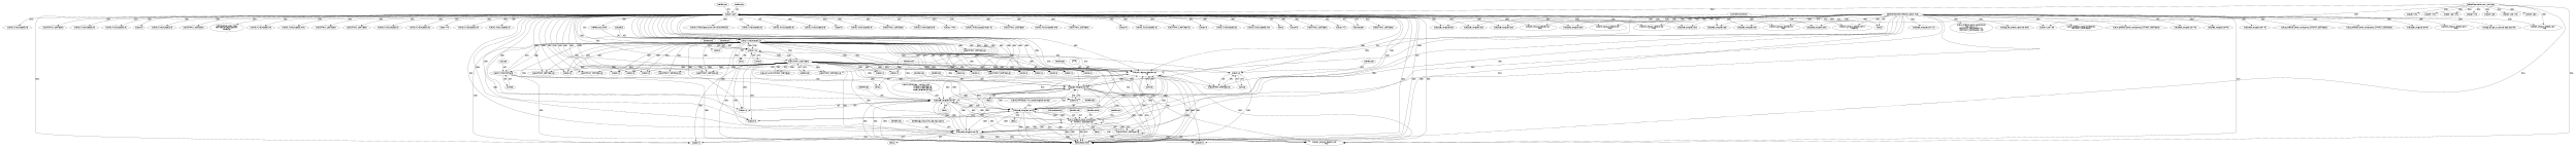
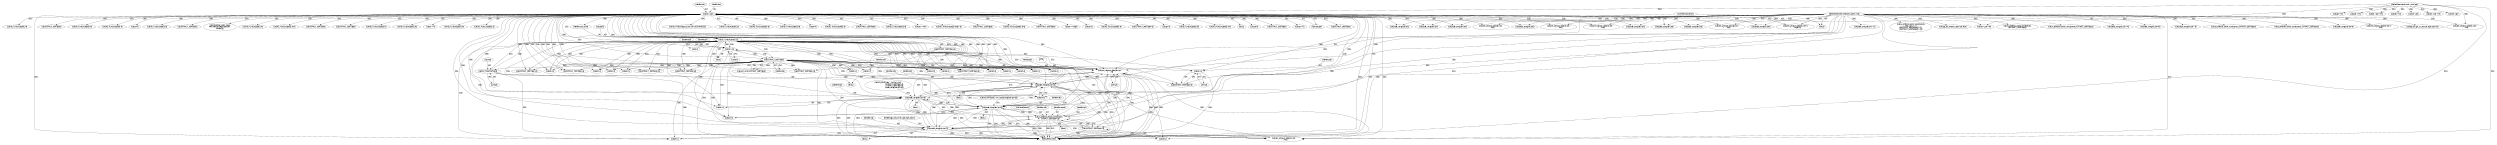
  digraph {
    fontname="Liberation Sans"
    node [fontname="Liberation Sans"]
    edge [fontname="Liberation Sans"]
    n1 [label="(Call,tptr+2)"]
    n2 [label="(MethodReturn,RET)"]
    n3 [label="(Call,EXTRACT_16BITS(tptr+2))"]
    n4 [label="(Literal,2)"]
    n5 [label="(Call,ND_TCHECK2(tptr[0], 2))"]
    n6 [label="(Call,tptr +=8)"]
    n7 [label="(Call,print_unknown_data(ndo, tptr, \"\n\t      \", 8))"]
    n8 [label="(Call,ipaddr_string(ndo, tptr+2))"]
    n9 [label="(Call,ipaddr_string(ndo, tptr+4))"]
    n10 [label="(Call,ipaddr_string(ndo, tptr+2))"]
    n11 [label="(Call,ipaddr_string(ndo, tptr+2))"]
    n12 [label="(Call,EXTRACT_16BITS(tptr))"]
    n13 [label="(Call,EXTRACT_32BITS(tptr+2))"]
    n14 [label="(Call,ND_TCHECK2(*tptr,8))"]
    n15 [label="(Call,tptr+2)"]
    n16 [label="(Call,EXTRACT_16BITS(tptr+2))"]
    n17 [label="(Call,tptr+6)"]
    n18 [label="(Literal,2)"]
    n19 [label="(Call,tptr+2)"]
    n20 [label="(Call,tptr+6)"]
    n21 [label="(Call,EXTRACT_16BITS(tptr+6))"]
    n22 [label="(Call,EXTRACT_32BITS(tptr+2))"]
    n23 [label="(Call,EXTRACT_16BITS(tptr+4))"]
    n24 [label="(Call,EXTRACT_72BITS(tptr+4))"]
    n25 [label="(Block,)"]
    n26 [label="(Call,tptr+4)"]
    n27 [label="(Call,tptr+2)"]
    n28 [label="(Call,tptr+4)"]
    n29 [label="(Call,tptr+2)"]
    n30 [label="(Call,tptr+6)"]
    n31 [label="(Call,tptr+2)"]
    n32 [label="(Call,tptr+3)"]
    n33 [label="(Call,tptr+2)"]
    n34 [label="(Call,tptr+7)"]
    n35 [label="(Call,tptr+2)"]
    n36 [label="(Call,tptr+6)"]
    n37 [label="(Call,EXTRACT_16BITS(tptr+6))"]
    n38 [label="(Call,tptr+2)"]
    n39 [label="(Call,tptr+6)"]
    n40 [label="(Call,tptr+4)"]
    n41 [label="(Literal,8)"]
    n42 [label="(Call,as_printf(ndo, astostr, sizeof(astostr),\n\t\t\t    EXTRACT_32BITS(tptr+2)))"]
    n43 [label="(Call,print_unknown_data(ndo, pptr, \"\n\t    \", len))"]
    n44 [label="(Literal,8)"]
    n45 [label="(Block,)"]
    n46 [label="(Block,)"]
    n47 [label="(Block,)"]
    n48 [label="(Block,)"]
    n49 [label="(Block,)"]
    n50 [label="(Call,extd_comm=EXTRACT_16BITS(tptr))"]
    n51 [label="(Identifier,tptr)"]
    n52 [label="(Literal,8)"]
    n53 [label="(Block,)"]
    n54 [label="(MethodParameterIn,netdissect_options *ndo)"]
    n55 [label="(Call,ipaddr_string(ndo, tptr))"]
    n56 [label="(Call,print_unknown_data(ndo, pptr, \"\n\t    \", len))"]
    n57 [label="(Call,ipaddr_string(ndo, tptr))"]
    n58 [label="(Call,ipaddr_string(ndo, tptr))"]
    n59 [label="(Call,ipaddr_string(ndo, tptr))"]
    n60 [label="(Call,print_unknown_data(ndo, tptr, \"\n\t    \", tlen))"]
    n61 [label="(Call,as_printf(ndo, astostr, sizeof(astostr), EXTRACT_16BITS(tptr)))"]
    n62 [label="(Call,ipaddr_string(ndo, tptr + 4))"]
    n63 [label="(Call,ipaddr_string(ndo, tptr+4))"]
    n64 [label="(Call,print_unknown_data(ndo, tptr, \"\n\t      \", tlen))"]
    n65 [label="(Call,print_unknown_data(ndo, tptr, \"\n\t    \", tlen))"]
    n66 [label="(Call,ipaddr_string(ndo, tptr))"]
    n67 [label="(Call,ipaddr_string(ndo, tptr + 4))"]
    n68 [label="(Call,ipaddr_string(ndo, tptr))"]
    n69 [label="(Call,as_printf(ndo, astostr, sizeof(astostr), EXTRACT_32BITS(tptr)))"]
    n70 [label="(Call,as_printf(ndo, astostr, sizeof(astostr), EXTRACT_32BITS(tptr)))"]
    n71 [label="(Call,ipaddr_string(ndo, tptr+4))"]
    n72 [label="(Call,print_unknown_data(ndo, tptr, \"\n\t    \", tlen))"]
    n73 [label="(Call,print_unknown_data(ndo, tptr-3, \"\n\t    \", tlen))"]
    n74 [label="(Call,bgp_attr_get_as_size(ndo, atype, pptr, len))"]
    n75 [label="(Call,ipaddr_string(ndo, tptr))"]
    n76 [label="(Call,print_unknown_data(ndo, tptr+3,\"\n\t      \", length-3))"]
    n77 [label="(Call,ipaddr_string(ndo, tptr + 2))"]
    n78 [label="(Call,as_printf(ndo, astostr, sizeof(astostr),\n\t\t\t\tas_size == 2 ?\n\t\t\t\tEXTRACT_16BITS(&tptr[2 + i]) :\n\t\t\t\tEXTRACT_32BITS(&tptr[2 + i])))"]
    n79 [label="(Call,bgp_attr_print(ndo, atype, tptr, alen))"]
    n80 [label="(Call,as_printf(ndo, astostr, sizeof(astostr),\n\t\t\tEXTRACT_32BITS(tptr)))"]
    n81 [label="(Call,ipaddr_string(ndo, tptr))"]
    1000125
    n83 [label="(Call,tptr = pptr)"]
    n84 [label="(Call,ND_TCHECK2(tptr[0], BGP_MP_NLRI_MINSIZE))"]
    n85 [label="(Call,ND_TCHECK2(tptr[0], 3))"]
    n86 [label="(Call,ND_TCHECK2(tptr[3], 8))"]
    n87 [label="(Call,ND_TCHECK2(tptr[0], 8))"]
    n88 [label="(Call,tptr+3)"]
    n89 [label="(Call,ND_TCHECK2(tptr[0], 4))"]
    n90 [label="(Call,EXTRACT_32BITS(tptr))"]
    n91 [label="(Call,ND_TCHECK2(tptr[0], 8))"]
    n92 [label="(Call,tptr += tlen)"]
    n93 [label="(Call,ND_TCHECK2(tptr[3], length - 3))"]
    n94 [label="(Call,EXTRACT_32BITS(tptr))"]
    n95 [label="(Call,ND_TCHECK2(tptr[0], tlen))"]
    n96 [label="(Call,EXTRACT_32BITS(tptr))"]
    n97 [label="(Call,tptr < pptr + len)"]
+   n98 [label="(Call,tptr += length)"]
    n99 [label="(Call,tptr+1)"]
    n100 [label="(Call,ND_TCHECK2(tptr[0], 4))"]
    n101 [label="(Call,EXTRACT_24BITS(tptr+2))"]
    n102 [label="(Call,tptr+1)"]
    n103 [label="(Call,ND_TCHECK2(tptr[0], 8))"]
    n104 [label="(Call,ND_TCHECK2(tptr[0], len))"]
    n105 [label="(Block,)"]
    n106 [label="(Call,tptr+2)"]
    n107 [label="(Call,EXTRACT_32BITS(tptr))"]
    n108 [label="(Call,tptr +=5)"]
    n109 [label="(Typecode,pptr)"]
    n110 [label="(Call,EXTRACT_16BITS(tptr))"]
    n111 [label="(Call,ND_TCHECK2(tptr[0], 4))"]
    n112 [label="(Call,EXTRACT_16BITS(tptr+3))"]
    n113 [label="(Call,EXTRACT_16BITS(tptr))"]
    n114 [label="(Call,ND_TCHECK2(tptr[0], 4))"]
    n115 [label="(Call,ND_TCHECK2(tptr[0], 4))"]
    n116 [label="(Call,tptr-5)"]
    n117 [label="(Call,ND_TCHECK2(tptr[0], 5))"]
    n118 [label="(Call,EXTRACT_16BITS(tptr))"]
    n119 [label="(Call,tok2str(bgp_origin_values,\n\t\t\t\t\t\t\"Unknown Origin Typecode\",\n\t\t\t\t\t\ttptr[0]))"]
    n120 [label="(Call,ND_TCHECK2(tptr[0], 4))"]
    n121 [label="(Call,ND_TCHECK2(tptr[0], tlen))"]
    n122 [label="(Call,EXTRACT_32BITS(tptr))"]
    n123 [label="(Call,EXTRACT_32BITS(tptr))"]
    n124 [label="(Call,ND_TCHECK2(tptr[0], 8))"]
    n125 [label="(Call,ND_TCHECK2(tptr[0], 8))"]
    n126 [label="(Call,tptr +=4)"]
    n127 [label="(Call,ND_TCHECK2(tptr[0], 4))"]
    n128 [label="(Call,ND_TCHECK2(tptr[0], 3))"]
    n129 [label="(Identifier,extd_comm)"]
    n130 [label="(MethodParameterIn,const u_char *pptr)"]
    n131 [label="(Call,pptr + len)"]
    n132 [label="(Call,pptr + len)"]
    n133 [label="(Call,tptr = pptr + len)"]
    n134 [label="(Call,pptr + len)"]
    n135 [label="(Call,tptr - pptr)"]
    n136 [label="(Call,tptr = pptr + len)"]
    n137 [label="(Call,tptr - pptr)"]
    n138 [label="(Call,ND_PRINT((ndo, \": %u:%u (= %s)\",\n                               EXTRACT_16BITS(tptr+2),\n                               EXTRACT_32BITS(tptr+4),\n                               ipaddr_string(ndo, tptr+4))))"]
    n139 [label="(Literal,\"\n\t      \")"]
    n140 [label="(Identifier,ndo)"]
    n141 [label="(Call,*tptr)"]
    n142 [label="(Identifier,ndo)"]
    n143 [label="(Identifier,tptr)"]
    n144 [label="(Call,sizeof(astostr))"]
    n145 [label="(Identifier,tptr)"]
    n146 [label="(Identifier,tptr)"]
    n147 [label="(Identifier,tlen)"]
    n148 [label="(Identifier,ndo)"]
    n149 [label="(Identifier,bgp_extd_comm_ospf_rtype_values)"]
    n150 [label="(Identifier,ndo)"]
    n151 [label="(Identifier,ndo)"]
    n152 [label="(ControlStructure,break;)"]
    n153 [label="(Identifier,ndo)"]
    n154 [label="(Call,ND_PRINT((ndo, \"%s\", ipaddr_string(ndo, tptr+2))))"]
    n155 [label="(Identifier,tptr)"]
    n156 [label="(Identifier,astostr)"]
    n157 [label="(Identifier,tptr)"]
    n158 [label="(Identifier,tptr)"]
    n159 [label="(Call,tptr[0])"]
    n160 [label="(Identifier,tlen)"]
    n1 -> n2 [label="DDG: "]
    n1 -> n3 [label="AST: "]
    n1 -> n4 [label="CFG: "]
    n3 -> n1 [label="CFG: "]
    n4 -> n1 [label="AST: "]
    n5 -> n1 [label="DDG: "]
    n5 -> n2 [label="DDG: "]
    n5 -> n2 [label="DDG: "]
    n5 -> n3 [label="DDG: "]
    n5 -> n6 [label="DDG: "]
    n5 -> n7 [label="DDG: "]
    n5 -> n8 [label="DDG: "]
    n5 -> n9 [label="DDG: "]
    n5 -> n10 [label="DDG: "]
    n5 -> n11 [label="DDG: "]
    n5 -> n12 [label="DDG: "]
    n5 -> n13 [label="DDG: "]
    n5 -> n14 [label="DDG: "]
    n5 -> n15 [label="DDG: "]
    n5 -> n16 [label="DDG: "]
    n5 -> n17 [label="DDG: "]
    n5 -> n18 [label="CFG: "]
    n5 -> n19 [label="DDG: "]
    n5 -> n20 [label="DDG: "]
    n5 -> n21 [label="DDG: "]
    n5 -> n22 [label="DDG: "]
    n5 -> n23 [label="DDG: "]
    n5 -> n24 [label="DDG: "]
    n5 -> n25 [label="AST: "]
    n5 -> n26 [label="DDG: "]
    n5 -> n27 [label="DDG: "]
    n5 -> n28 [label="DDG: "]
    n5 -> n29 [label="DDG: "]
    n5 -> n30 [label="DDG: "]
    n5 -> n31 [label="DDG: "]
    n5 -> n32 [label="DDG: "]
    n5 -> n33 [label="DDG: "]
    n5 -> n34 [label="DDG: "]
    n5 -> n35 [label="DDG: "]
    n5 -> n36 [label="DDG: "]
    n5 -> n37 [label="DDG: "]
    n5 -> n38 [label="DDG: "]
    n5 -> n39 [label="DDG: "]
    n5 -> n40 [label="DDG: "]
    n6 -> n2 [label="DDG: "]
    n6 -> n5 [label="DDG: "]
    n6 -> n12 [label="DDG: "]
    n6 -> n25 [label="AST: "]
    n6 -> n41 [label="CFG: "]
    n7 -> n2 [label="DDG: "]
    n7 -> n2 [label="DDG: "]
    n7 -> n2 [label="DDG: "]
    n7 -> n6 [label="DDG: "]
    n7 -> n8 [label="DDG: "]
    n7 -> n9 [label="DDG: "]
    n7 -> n10 [label="DDG: "]
    n7 -> n11 [label="DDG: "]
    n7 -> n42 [label="DDG: "]
    n7 -> n43 [label="DDG: "]
    n7 -> n44 [label="CFG: "]
    n7 -> n45 [label="AST: "]
    n8 -> n2 [label="DDG: "]
    n8 -> n2 [label="DDG: "]
    n8 -> n2 [label="DDG: "]
    n8 -> n7 [label="DDG: "]
    n8 -> n9 [label="DDG: "]
    n8 -> n10 [label="DDG: "]
    n8 -> n11 [label="DDG: "]
    n8 -> n29 [label="CFG: "]
    n8 -> n42 [label="DDG: "]
    n8 -> n43 [label="DDG: "]
    n8 -> n46 [label="AST: "]
    n9 -> n2 [label="DDG: "]
    n9 -> n2 [label="DDG: "]
    n9 -> n2 [label="DDG: "]
    n9 -> n7 [label="DDG: "]
    n9 -> n8 [label="DDG: "]
    n9 -> n10 [label="DDG: "]
    n9 -> n11 [label="DDG: "]
    n9 -> n28 [label="CFG: "]
    n9 -> n42 [label="DDG: "]
    n9 -> n43 [label="DDG: "]
    n9 -> n47 [label="AST: "]
    n10 -> n2 [label="DDG: "]
    n10 -> n2 [label="DDG: "]
    n10 -> n2 [label="DDG: "]
    n10 -> n7 [label="DDG: "]
    n10 -> n8 [label="DDG: "]
    n10 -> n9 [label="DDG: "]
    n10 -> n11 [label="DDG: "]
    n10 -> n31 [label="CFG: "]
    n10 -> n42 [label="DDG: "]
    n10 -> n43 [label="DDG: "]
    n10 -> n48 [label="AST: "]
    n11 -> n2 [label="DDG: "]
    n11 -> n2 [label="DDG: "]
    n11 -> n2 [label="DDG: "]
    n11 -> n7 [label="DDG: "]
    n11 -> n8 [label="DDG: "]
    n11 -> n9 [label="DDG: "]
    n11 -> n10 [label="DDG: "]
    n11 -> n35 [label="CFG: "]
    n11 -> n42 [label="DDG: "]
    n11 -> n43 [label="DDG: "]
    n11 -> n49 [label="AST: "]
    n12 -> n1 [label="DDG: "]
    n12 -> n3 [label="DDG: "]
    n12 -> n6 [label="DDG: "]
    n12 -> n7 [label="DDG: "]
    n12 -> n8 [label="DDG: "]
    n12 -> n9 [label="DDG: "]
    n12 -> n10 [label="DDG: "]
    n12 -> n11 [label="DDG: "]
    n12 -> n13 [label="DDG: "]
    n12 -> n15 [label="DDG: "]
    n12 -> n16 [label="DDG: "]
    n12 -> n17 [label="DDG: "]
    n12 -> n19 [label="DDG: "]
    n12 -> n20 [label="DDG: "]
    n12 -> n21 [label="DDG: "]
    n12 -> n22 [label="DDG: "]
    n12 -> n23 [label="DDG: "]
    n12 -> n24 [label="DDG: "]
    n12 -> n26 [label="DDG: "]
    n12 -> n27 [label="DDG: "]
    n12 -> n28 [label="DDG: "]
    n12 -> n29 [label="DDG: "]
    n12 -> n30 [label="DDG: "]
    n12 -> n31 [label="DDG: "]
    n12 -> n32 [label="DDG: "]
    n12 -> n33 [label="DDG: "]
    n12 -> n34 [label="DDG: "]
    n12 -> n35 [label="DDG: "]
    n12 -> n36 [label="DDG: "]
    n12 -> n37 [label="DDG: "]
    n12 -> n38 [label="DDG: "]
    n12 -> n39 [label="DDG: "]
    n12 -> n40 [label="DDG: "]
    n12 -> n50 [label="AST: "]
    n12 -> n50 [label="DDG: "]
    n12 -> n51 [label="CFG: "]
    n13 -> n2 [label="DDG: "]
    n13 -> n33 [label="CFG: "]
    n13 -> n42 [label="AST: "]
    n13 -> n42 [label="DDG: "]
    n14 -> n2 [label="DDG: "]
    n14 -> n2 [label="DDG: "]
    n14 -> n5 [label="DDG: "]
    n14 -> n45 [label="AST: "]
    n14 -> n52 [label="CFG: "]
    n18 -> n5 [label="AST: "]
    n28 -> n9 [label="AST: "]
    n29 -> n8 [label="AST: "]
    n31 -> n10 [label="AST: "]
    n33 -> n13 [label="AST: "]
    n35 -> n11 [label="AST: "]
    n41 -> n6 [label="AST: "]
    n42 -> n2 [label="DDG: "]
    n42 -> n2 [label="DDG: "]
    n42 -> n2 [label="DDG: "]
    n42 -> n2 [label="DDG: "]
    n42 -> n7 [label="DDG: "]
    n42 -> n8 [label="DDG: "]
    n42 -> n9 [label="DDG: "]
    n42 -> n10 [label="DDG: "]
    n42 -> n11 [label="DDG: "]
    n42 -> n13 [label="CFG: "]
    n42 -> n43 [label="DDG: "]
    n42 -> n53 [label="AST: "]
    n44 -> n7 [label="AST: "]
    n50 -> n12 [label="CFG: "]
    n51 -> n12 [label="AST: "]
    n52 -> n14 [label="AST: "]
    n54 -> n2 [label="DDG: "]
    n54 -> n7 [label="DDG: "]
    n54 -> n8 [label="DDG: "]
    n54 -> n9 [label="DDG: "]
    n54 -> n10 [label="DDG: "]
    n54 -> n11 [label="DDG: "]
    n54 -> n42 [label="DDG: "]
    n54 -> n43 [label="DDG: "]
    n54 -> n55 [label="DDG: "]
    n54 -> n56 [label="DDG: "]
    n54 -> n57 [label="DDG: "]
    n54 -> n58 [label="DDG: "]
    n54 -> n59 [label="DDG: "]
    n54 -> n60 [label="DDG: "]
    n54 -> n61 [label="DDG: "]
    n54 -> n62 [label="DDG: "]
    n54 -> n63 [label="DDG: "]
    n54 -> n64 [label="DDG: "]
    n54 -> n65 [label="DDG: "]
    n54 -> n66 [label="DDG: "]
    n54 -> n67 [label="DDG: "]
    n54 -> n68 [label="DDG: "]
    n54 -> n69 [label="DDG: "]
    n54 -> n70 [label="DDG: "]
    n54 -> n71 [label="DDG: "]
    n54 -> n72 [label="DDG: "]
    n54 -> n73 [label="DDG: "]
    n54 -> n74 [label="DDG: "]
    n54 -> n75 [label="DDG: "]
    n54 -> n76 [label="DDG: "]
    n54 -> n77 [label="DDG: "]
    n54 -> n78 [label="DDG: "]
    n54 -> n79 [label="DDG: "]
    n54 -> n80 [label="DDG: "]
    n54 -> n81 [label="DDG: "]
    n54 -> 1000125 [label="AST: "]
    n83 -> n1 [label="DDG: "]
    n83 -> n2 [label="DDG: "]
    n83 -> n2 [label="DDG: "]
    n83 -> n3 [label="DDG: "]
    n83 -> n5 [label="DDG: "]
    n83 -> n6 [label="DDG: "]
    n83 -> n7 [label="DDG: "]
    n83 -> n8 [label="DDG: "]
    n83 -> n9 [label="DDG: "]
    n83 -> n10 [label="DDG: "]
    n83 -> n11 [label="DDG: "]
    n83 -> n12 [label="DDG: "]
    n83 -> n13 [label="DDG: "]
    n83 -> n15 [label="DDG: "]
    n83 -> n16 [label="DDG: "]
    n83 -> n17 [label="DDG: "]
    n83 -> n19 [label="DDG: "]
    n83 -> n20 [label="DDG: "]
    n83 -> n21 [label="DDG: "]
    n83 -> n22 [label="DDG: "]
    n83 -> n23 [label="DDG: "]
    n83 -> n24 [label="DDG: "]
    n83 -> n26 [label="DDG: "]
    n83 -> n28 [label="DDG: "]
    n83 -> n29 [label="DDG: "]
    n83 -> n30 [label="DDG: "]
    n83 -> n31 [label="DDG: "]
    n83 -> n32 [label="DDG: "]
    n83 -> n33 [label="DDG: "]
    n83 -> n35 [label="DDG: "]
    n83 -> n36 [label="DDG: "]
    n83 -> n37 [label="DDG: "]
    n83 -> n38 [label="DDG: "]
    n83 -> n39 [label="DDG: "]
    n83 -> n40 [label="DDG: "]
    n83 -> n55 [label="DDG: "]
    n83 -> n57 [label="DDG: "]
    n83 -> n58 [label="DDG: "]
    n83 -> n59 [label="DDG: "]
    n83 -> n60 [label="DDG: "]
    n83 -> n64 [label="DDG: "]
    n83 -> n65 [label="DDG: "]
    n83 -> n66 [label="DDG: "]
    n83 -> n68 [label="DDG: "]
    n83 -> n72 [label="DDG: "]
    n83 -> n75 [label="DDG: "]
    n83 -> n76 [label="DDG: "]
    n83 -> n81 [label="DDG: "]
    n83 -> n84 [label="DDG: "]
    n83 -> n85 [label="DDG: "]
    n83 -> n86 [label="AST: "]
    n83 -> n87 [label="DDG: "]
    n83 -> n88 [label="DDG: "]
    n83 -> n89 [label="DDG: "]
    n83 -> n90 [label="DDG: "]
    n83 -> n91 [label="DDG: "]
    n83 -> n92 [label="DDG: "]
    n83 -> n93 [label="DDG: "]
    n83 -> n94 [label="DDG: "]
    n83 -> n95 [label="DDG: "]
    n83 -> n96 [label="DDG: "]
    n83 -> n97 [label="DDG: "]
+   n83 -> n98 [label="DDG: "]
    n83 -> n99 [label="DDG: "]
    n83 -> n100 [label="DDG: "]
    n83 -> n101 [label="DDG: "]
    n83 -> n102 [label="DDG: "]
    n83 -> n103 [label="DDG: "]
    n83 -> n104 [label="DDG: "]
    n83 -> n105 [label="AST: "]
    n83 -> n106 [label="DDG: "]
    n83 -> n107 [label="DDG: "]
    n83 -> n108 [label="DDG: "]
    n83 -> n109 [label="CFG: "]
    n83 -> n110 [label="DDG: "]
    n83 -> n111 [label="DDG: "]
-   n5 -> n112 [label="DDG: "]
+   n83 -> n112 [label="DDG: "]
    n83 -> n113 [label="DDG: "]
    n83 -> n114 [label="DDG: "]
    n83 -> n115 [label="DDG: "]
    n83 -> n116 [label="DDG: "]
    n83 -> n117 [label="DDG: "]
    n83 -> n118 [label="DDG: "]
    n83 -> n119 [label="DDG: "]
    n83 -> n120 [label="DDG: "]
    n83 -> n121 [label="DDG: "]
    n83 -> n122 [label="DDG: "]
    n83 -> n123 [label="DDG: "]
    n83 -> n124 [label="DDG: "]
    n83 -> n125 [label="DDG: "]
    n83 -> n126 [label="DDG: "]
    n83 -> n127 [label="DDG: "]
    n83 -> n128 [label="DDG: "]
    n83 -> n129 [label="DDG: "]
    n109 -> n83 [label="AST: "]
    n129 -> n5 [label="CFG: "]
    n130 -> n2 [label="DDG: "]
    n130 -> n43 [label="DDG: "]
    n130 -> n56 [label="DDG: "]
    n130 -> n83 [label="DDG: "]
    n130 -> n97 [label="DDG: "]
    n130 -> n131 [label="DDG: "]
    n130 -> n132 [label="DDG: "]
    n130 -> n133 [label="DDG: "]
    n130 -> n134 [label="DDG: "]
    n130 -> n135 [label="DDG: "]
    n130 -> n136 [label="DDG: "]
    n130 -> n137 [label="DDG: "]
    n138 -> n9 [label="CFG: "]
    n139 -> n7 [label="AST: "]
    n140 -> n10 [label="AST: "]
    n141 -> n14 [label="AST: "]
    n142 -> n7 [label="AST: "]
    n142 -> n14 [label="CFG: "]
    n143 -> n7 [label="AST: "]
    n144 -> n42 [label="AST: "]
    n145 -> n1 [label="AST: "]
    n146 -> n6 [label="AST: "]
    n147 -> n6 [label="CFG: "]
    n148 -> n11 [label="AST: "]
    n149 -> n11 [label="CFG: "]
    n150 -> n8 [label="AST: "]
    n151 -> n9 [label="AST: "]
    n152 -> n7 [label="CFG: "]
    n152 -> 1000125 [label="AST: "]
    n153 -> n42 [label="AST: "]
    n154 -> n10 [label="CFG: "]
    n155 -> n8 [label="CFG: "]
    n156 -> n42 [label="AST: "]
    n157 -> n83 [label="AST: "]
    n158 -> n42 [label="CFG: "]
    n159 -> n5 [label="AST: "]
    n160 -> n83 [label="CFG: "]
  }
